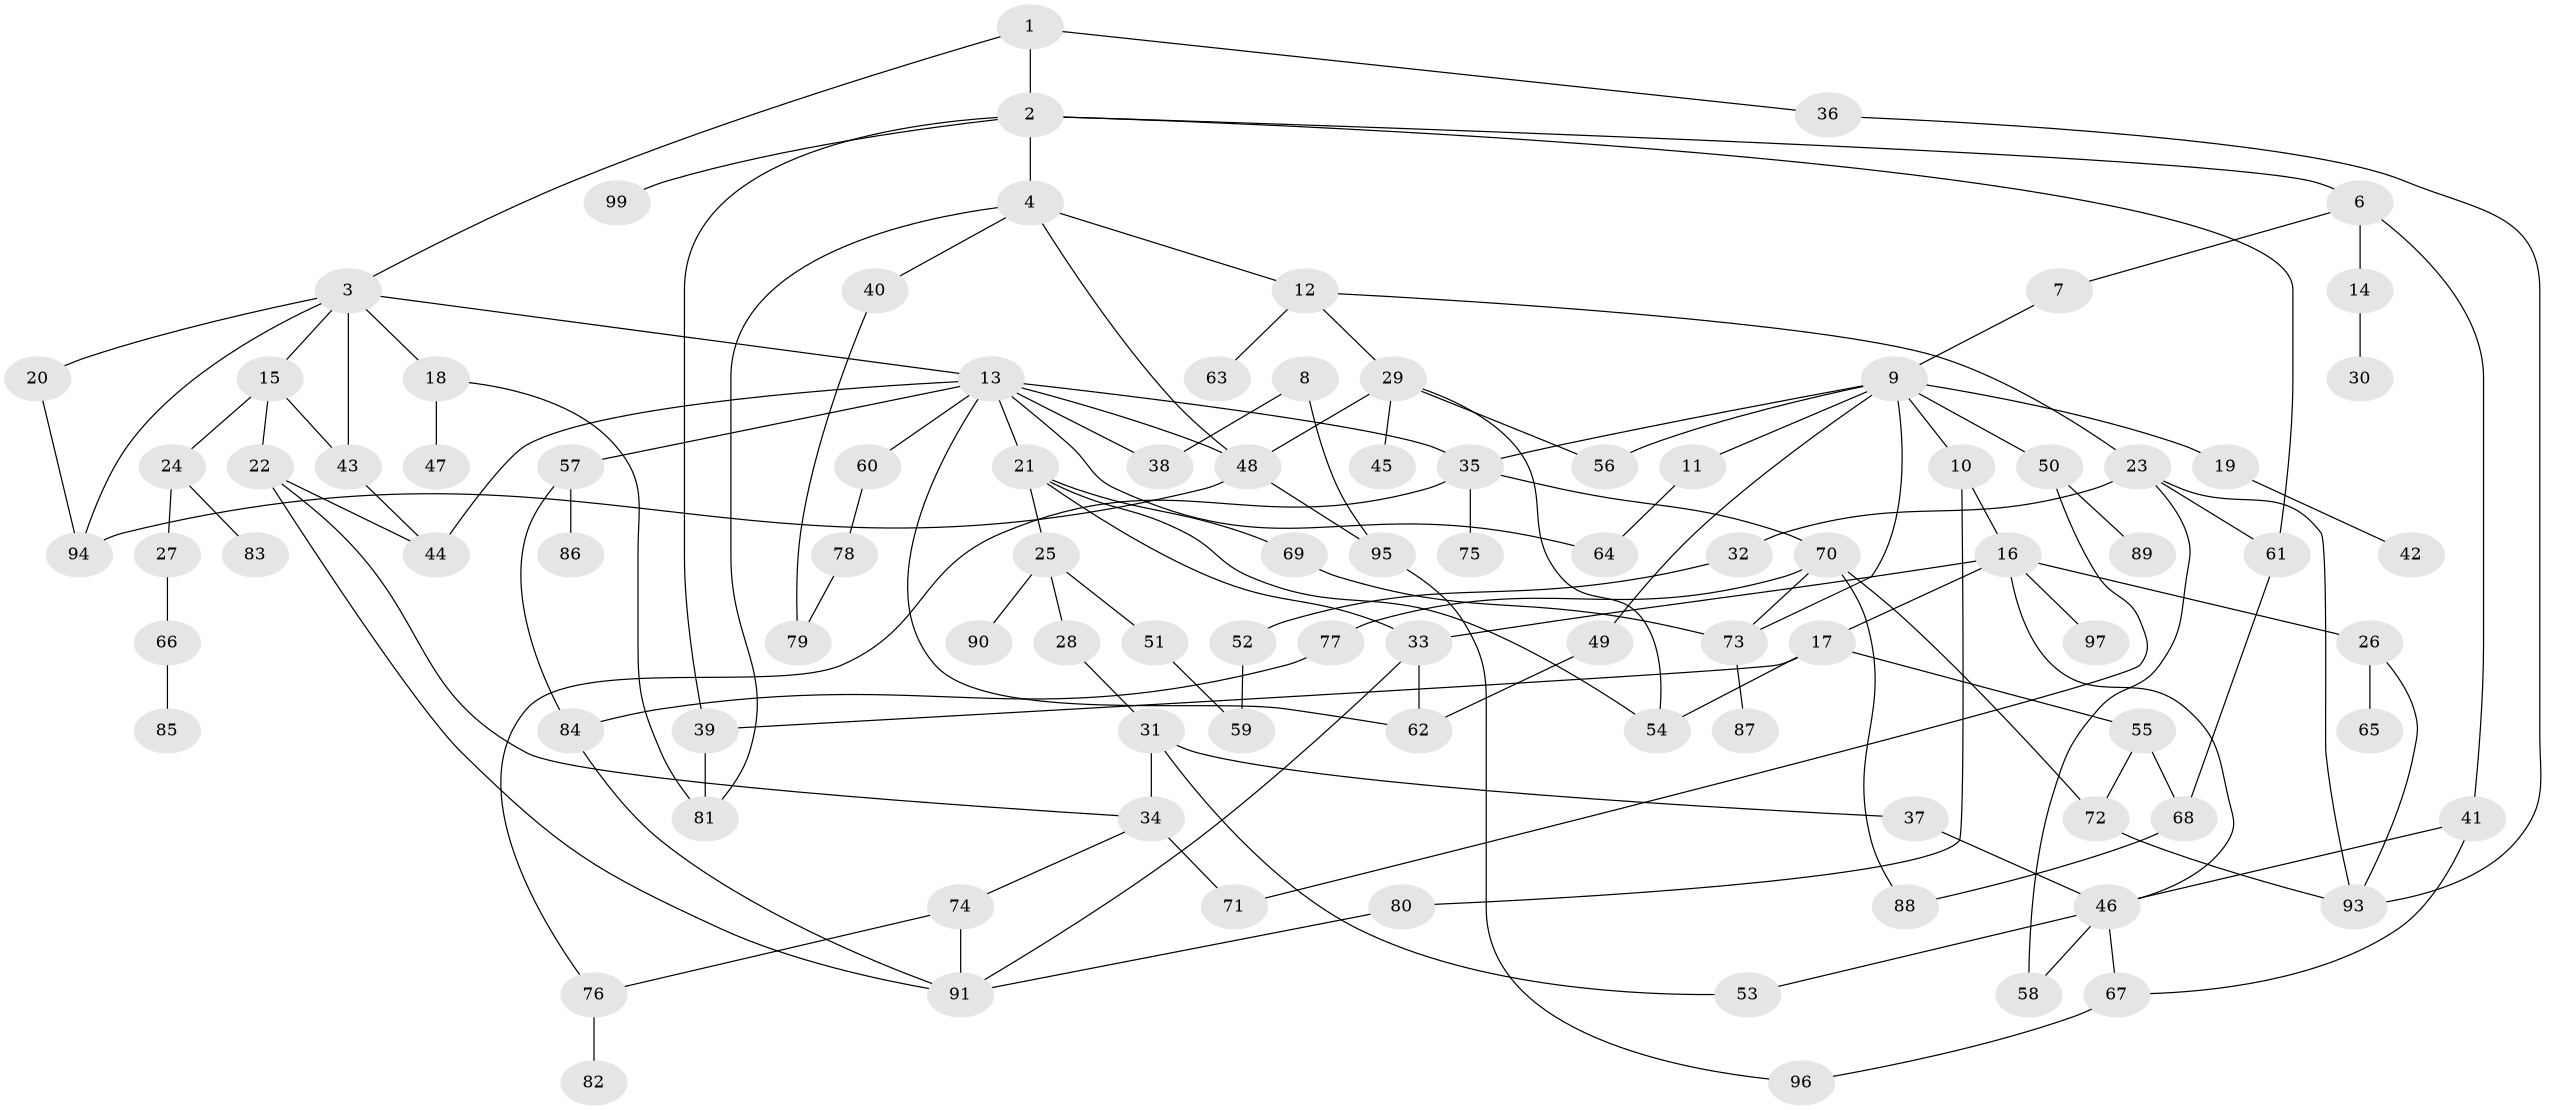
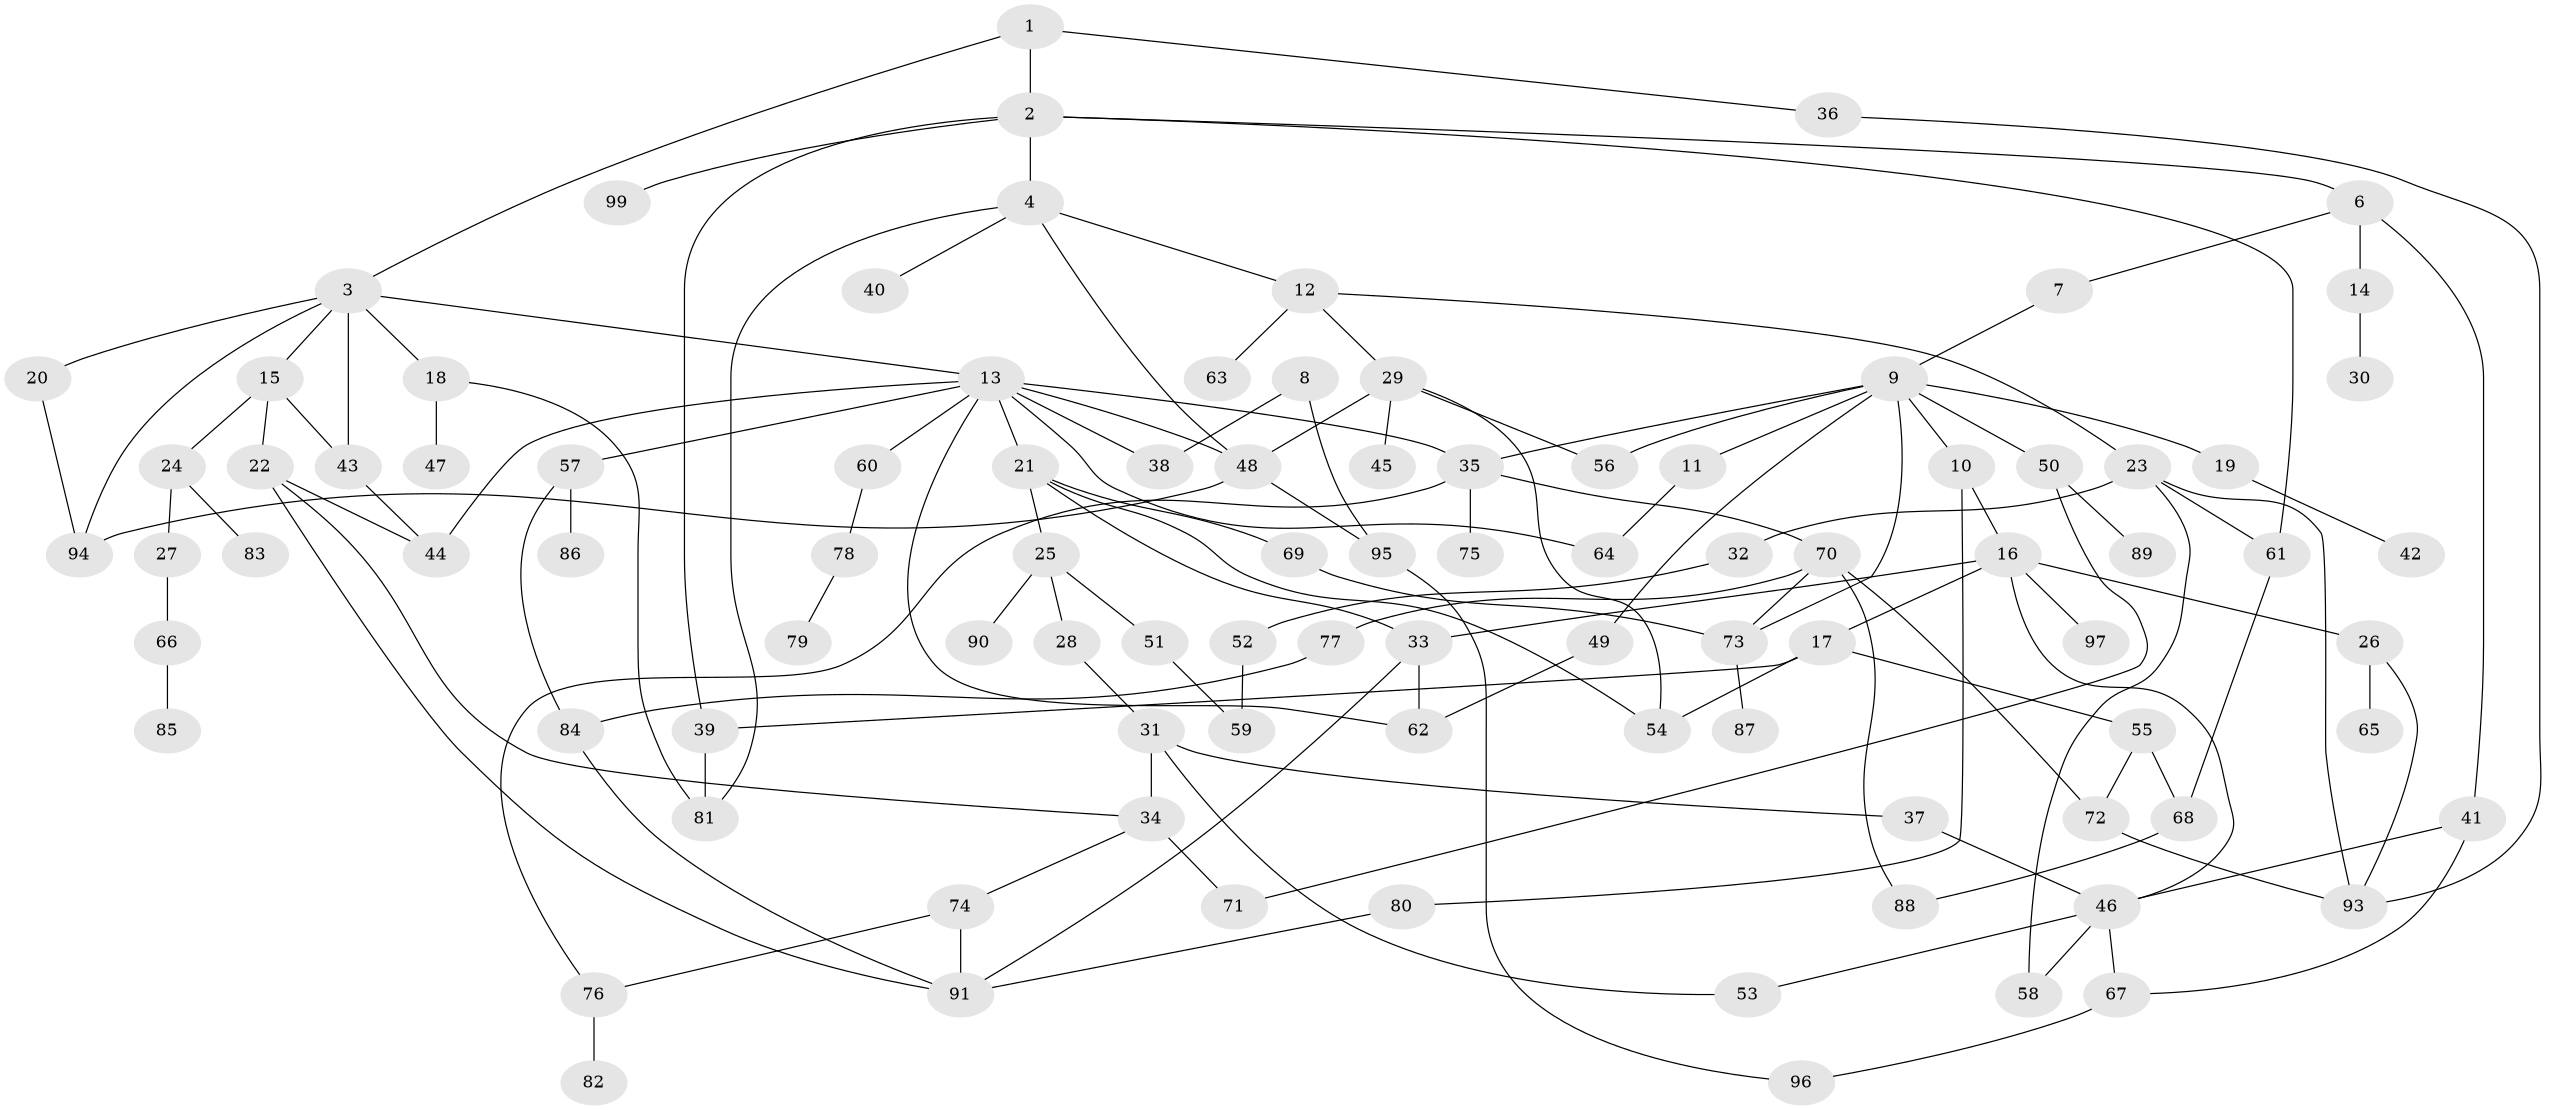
  graph {
    node [color=gray90 style=filled]
    1
    2
    3
    36
    4
    6
    39
    61
    n9 [label=99]
    13
    15
    18
    20
    43
    94
    93
    12
    40
    48
    81
    41
    7
    14
    68
    38
    35
    64
    21
    44
    57
    60
    62
    22
    24
    47
    23
    29
    63
    79
    95
    8
    46
    67
    9
    30
    10
    11
    19
    49
    50
    56
    73
    96
    16
    80
    42
    70
    75
    76
    71
    89
    87
    17
    26
    33
    97
    91
    32
    58
    54
    45
    25
    69
    84
    86
    78
    34
    27
    83
    55
    65
    53
    72
    28
    51
    90
    74
    52
    66
    31
    59
    85
    37
    88
    77
    82
    1 -- 2
    1 -- 3
    1 -- 36
    2 -- 4
    2 -- 6
    2 -- 39
    2 -- 61
    2 -- n9
    3 -- 13
    3 -- 15
    3 -- 18
    3 -- 20
    3 -- 43
    3 -- 94
    36 -- 93
    4 -- 12
    4 -- 40
    4 -- 48
    4 -- 81
    6 -- 41
    6 -- 7
    6 -- 14
    39 -- 81
    61 -- 68
    13 -- 48
    13 -- 38
    13 -- 35
    13 -- 64
    13 -- 21
    13 -- 44
    13 -- 57
    13 -- 60
    13 -- 62
    15 -- 43
    15 -- 22
    15 -- 24
    18 -- 81
    18 -- 47
    20 -- 94
    43 -- 44
    12 -- 23
    12 -- 29
    12 -- 63
-   40 -- 79
    48 -- 94
    48 -- 95
    41 -- 46
    41 -- 67
    7 -- 9
    14 -- 30
    68 -- 88
    35 -- 70
    35 -- 75
    35 -- 76
    21 -- 33
    21 -- 54
    21 -- 25
    21 -- 69
    57 -- 84
    57 -- 86
    60 -- 78
    22 -- 44
    22 -- 91
    22 -- 34
    24 -- 27
    24 -- 83
    23 -- 61
    23 -- 93
    23 -- 32
    23 -- 58
    29 -- 48
    29 -- 56
    29 -- 54
    29 -- 45
    95 -- 96
    8 -- 38
    8 -- 95
    46 -- 67
    46 -- 58
    46 -- 53
    67 -- 96
    9 -- 35
    9 -- 10
    9 -- 11
    9 -- 19
    9 -- 49
    9 -- 50
    9 -- 56
    9 -- 73
    10 -- 16
    10 -- 80
    11 -- 64
    19 -- 42
    49 -- 62
    50 -- 71
    50 -- 89
    73 -- 87
    16 -- 46
    16 -- 17
    16 -- 26
    16 -- 33
    16 -- 97
    80 -- 91
    70 -- 73
    70 -- 72
    70 -- 88
    70 -- 77
    76 -- 82
    17 -- 39
    17 -- 54
    17 -- 55
    26 -- 93
    26 -- 65
    33 -- 62
    33 -- 91
    32 -- 52
    25 -- 28
    25 -- 51
    25 -- 90
    69 -- 73
    84 -- 91
    78 -- 79
    34 -- 71
    34 -- 74
    27 -- 66
    55 -- 68
    55 -- 72
    72 -- 93
    28 -- 31
    51 -- 59
    74 -- 76
    74 -- 91
    52 -- 59
    66 -- 85
    31 -- 34
    31 -- 53
    31 -- 37
    37 -- 46
    77 -- 84
  }
